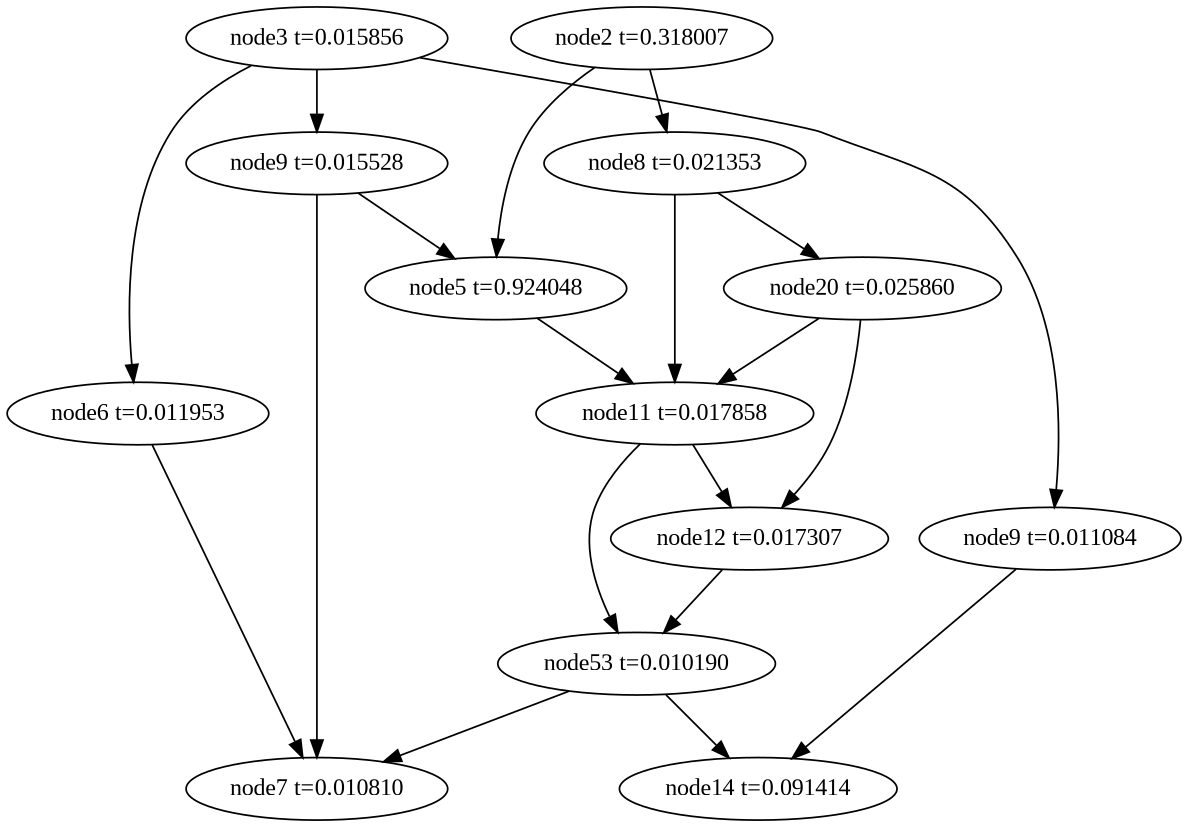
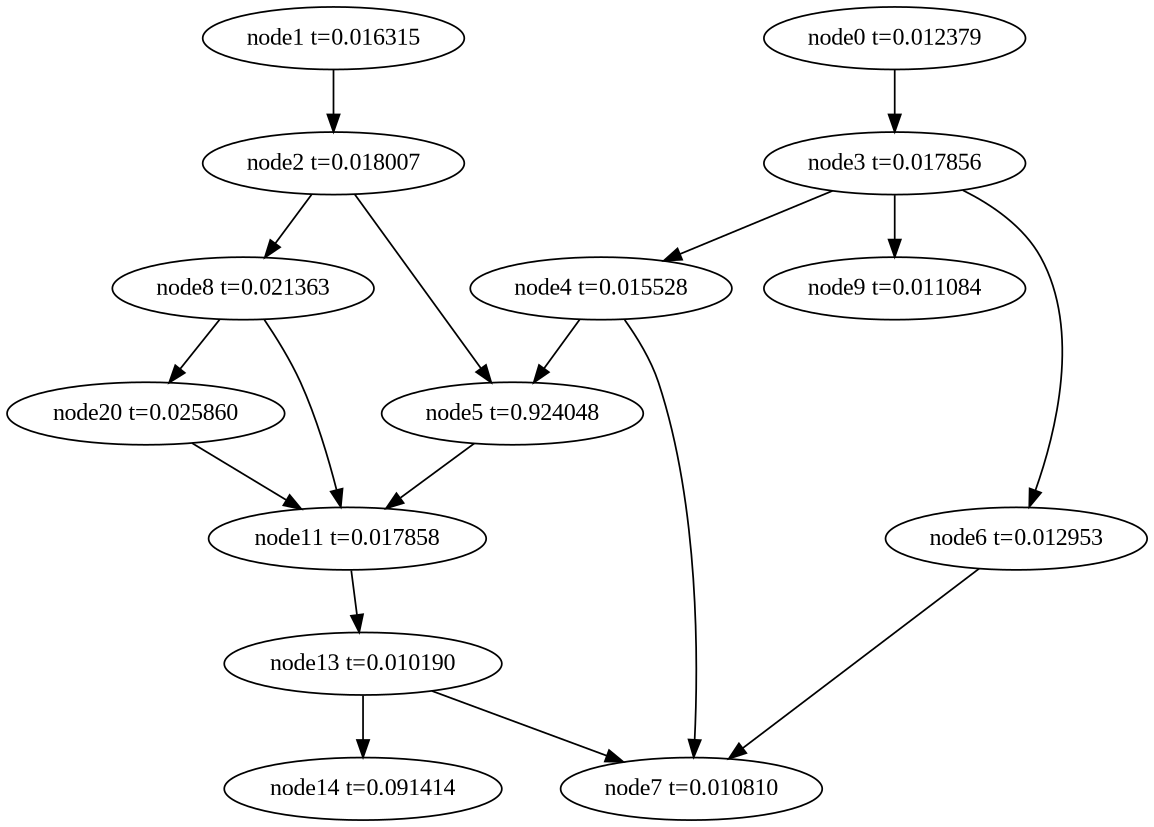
  digraph {
    fontname="Liberation Serif"
    node [fontname="Liberation Serif"]
    edge [fontname="Liberation Serif"]
    n1 [label="node14 t=0.091414"]
-   n2 [label="node53 t=0.010190"]
+   n2 [label="node13 t=0.010190"]
    n3 [label="node7 t=0.010810"]
-   n4 [label="node12 t=0.017307"]
    n5 [label="node11 t=0.017858"]
    n6 [label="node20 t=0.025860"]
    n7 [label="node9 t=0.011084"]
-   n8 [label="node8 t=0.021353"]
-   n9 [label="node6 t=0.011953"]
+   n8 [label="node8 t=0.021363"]
+   n9 [label="node6 t=0.012953"]
    n10 [label="node5 t=0.924048"]
-   n11 [label="node9 t=0.015528"]
-   n12 [label="node3 t=0.015856"]
-   n13 [label="node2 t=0.318007"]
+   n11 [label="node4 t=0.015528"]
+   n12 [label="node3 t=0.017856"]
+   n13 [label="node2 t=0.018007"]
+   n14 [label="node1 t=0.016315"]
+   n15 [label="node0 t=0.012379"]
    n2 -> n1
    n2 -> n3
-   n4 -> n2
    n5 -> n2
-   n5 -> n4
-   n6 -> n4
    n6 -> n5
-   n7 -> n1
    n8 -> n5
    n8 -> n6
    n9 -> n3
    n10 -> n5
    n11 -> n3
    n11 -> n10
    n12 -> n7
    n12 -> n9
    n12 -> n11
    n13 -> n8
    n13 -> n10
+   n14 -> n13
+   n15 -> n12
  }
